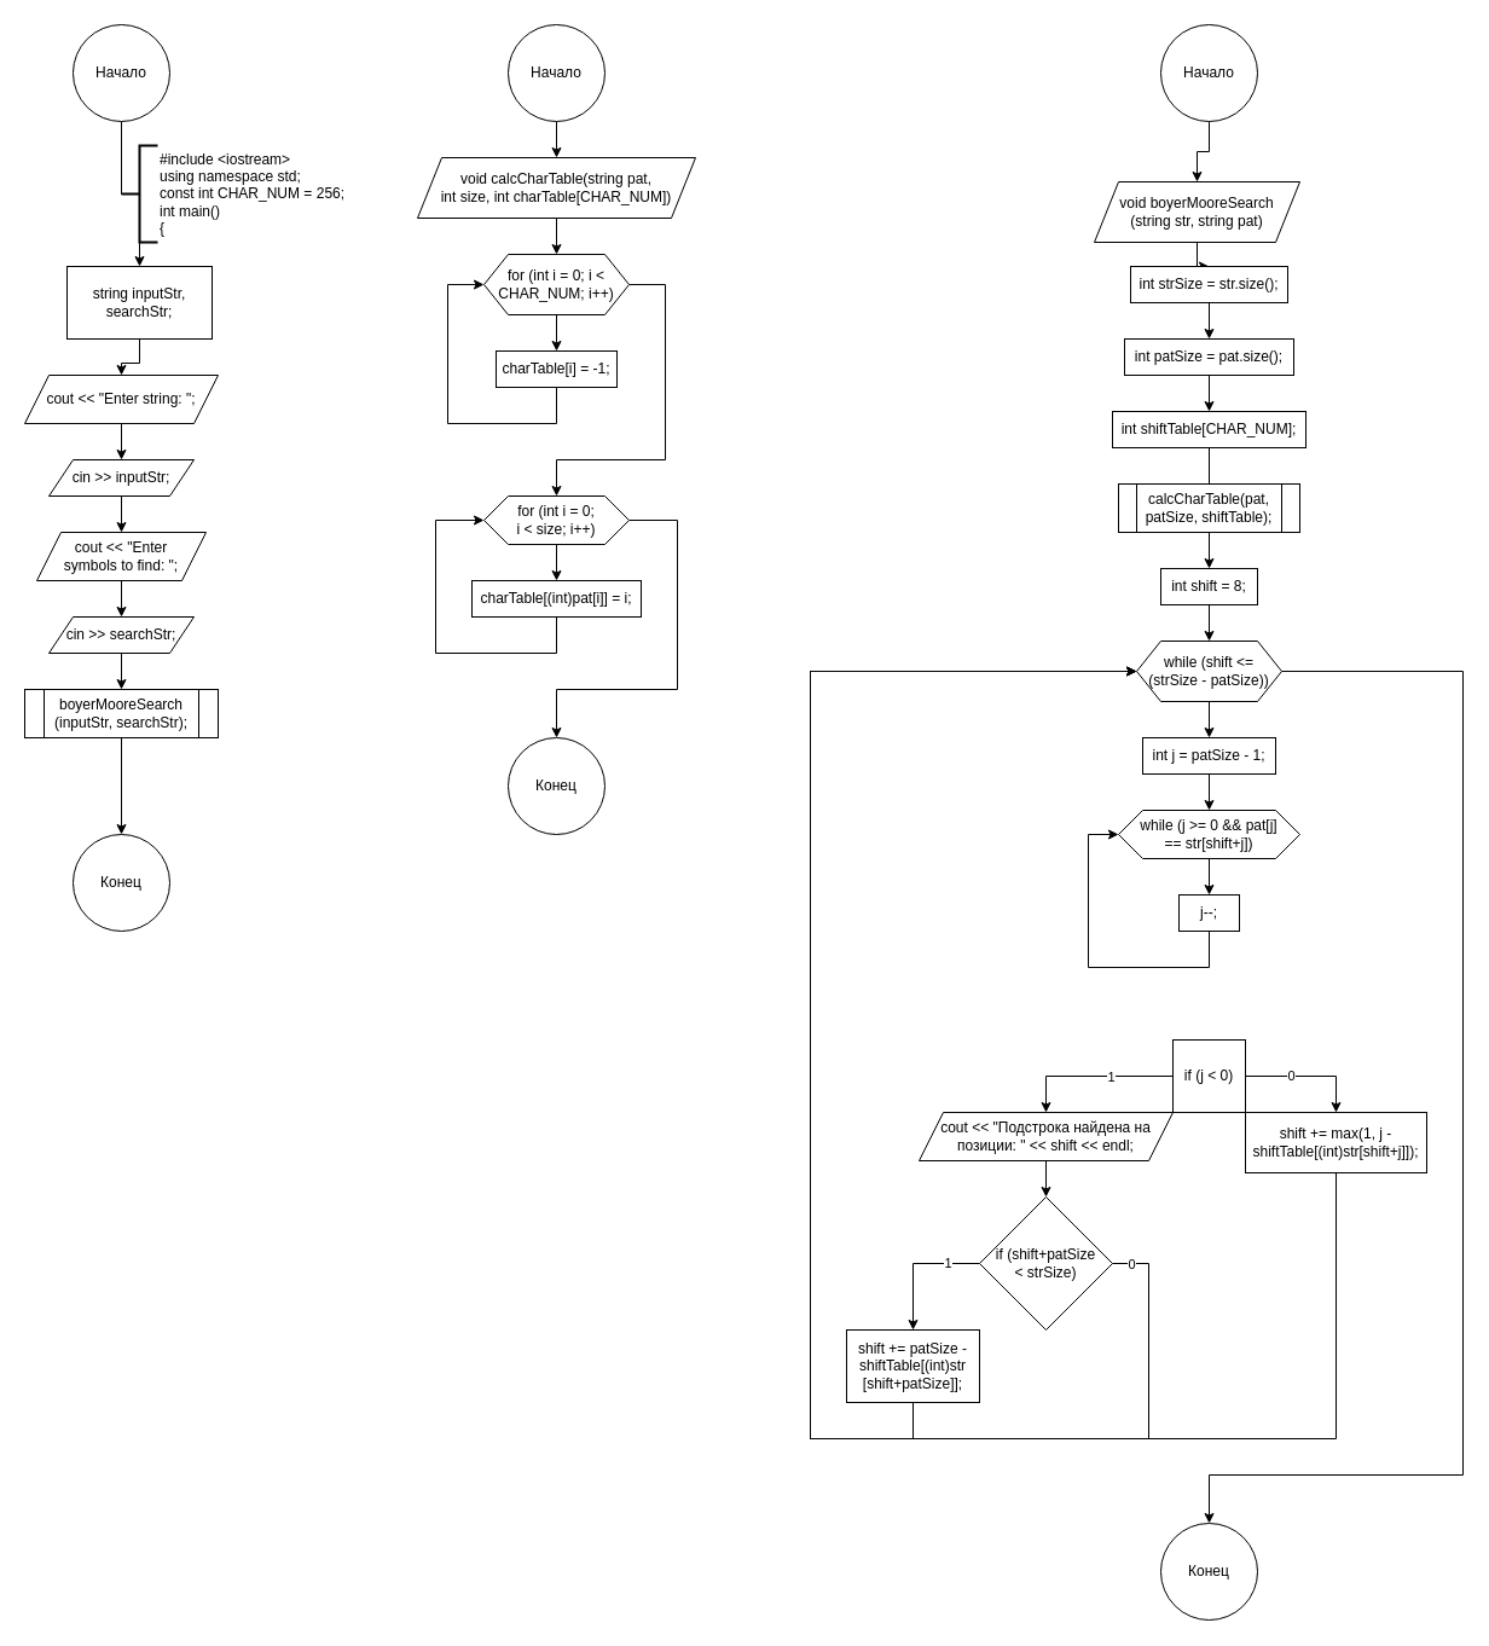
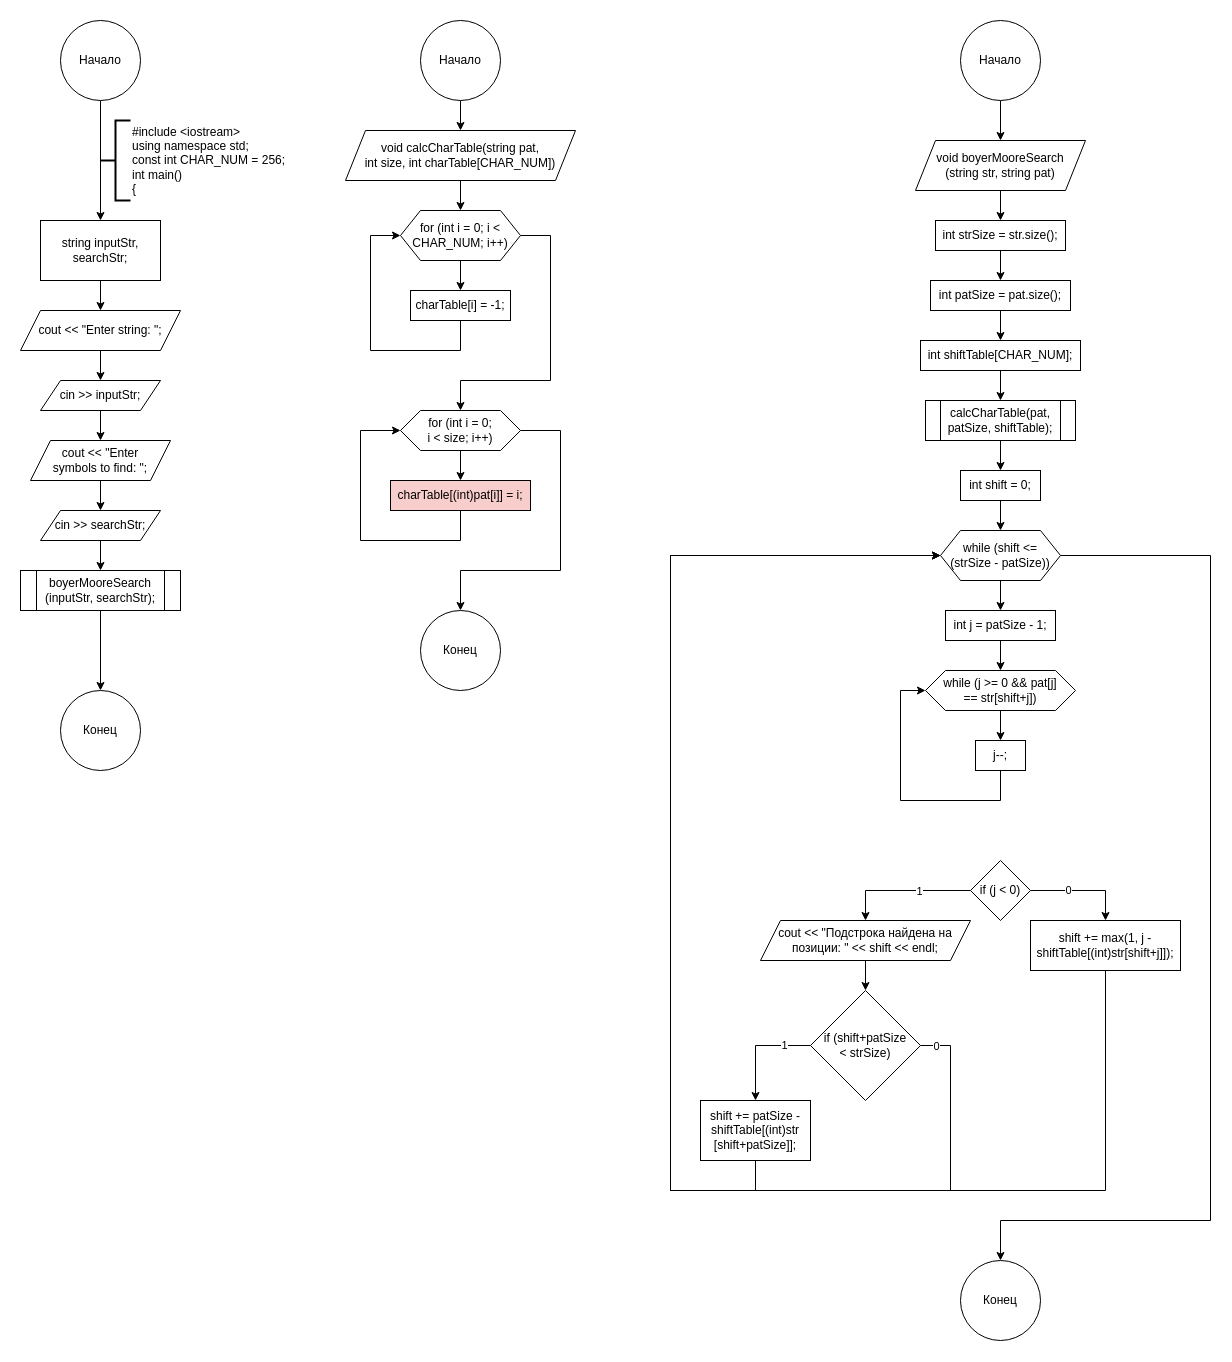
  <mxCell id="0" />
  <mxCell id="1" parent="0" />
  <mxCell id="2" style="edgeStyle=orthogonalEdgeStyle;rounded=0;orthogonalLoop=1;jettySize=auto;html=1;entryX=0.5;entryY=0;entryDx=0;entryDy=0;" edge="1" parent="1" source="3" target="5"><mxGeometry relative="1" as="geometry" /></mxCell>
  <mxCell id="3" value="Начало" style="ellipse;whiteSpace=wrap;html=1;aspect=fixed;" vertex="1" parent="1"><mxGeometry x="60" width="80" height="80" as="geometry" y="20" /></mxCell>
  <mxCell id="4" style="edgeStyle=orthogonalEdgeStyle;rounded=0;orthogonalLoop=1;jettySize=auto;html=1;entryX=0.5;entryY=0;entryDx=0;entryDy=0;" edge="1" parent="1" source="5" target="7"><mxGeometry relative="1" as="geometry" /></mxCell>
- <mxCell id="5" value="string inputStr, searchStr;" style="rounded=0;whiteSpace=wrap;html=1;" vertex="1" parent="1"><mxGeometry x="55" y="220" width="120" height="60" as="geometry" /></mxCell>
+ <mxCell id="5" value="string inputStr, searchStr;" style="rounded=0;whiteSpace=wrap;html=1;" vertex="1" parent="1"><mxGeometry x="40" y="220" width="120" height="60" as="geometry" /></mxCell>
  <mxCell id="6" style="edgeStyle=orthogonalEdgeStyle;rounded=0;orthogonalLoop=1;jettySize=auto;html=1;entryX=0.5;entryY=0;entryDx=0;entryDy=0;" edge="1" parent="1" source="7" target="10"><mxGeometry relative="1" as="geometry" /></mxCell>
  <mxCell id="7" value="cout &amp;lt;&amp;lt; &quot;Enter string: &quot;;" style="shape=parallelogram;perimeter=parallelogramPerimeter;whiteSpace=wrap;html=1;fixedSize=1;" vertex="1" parent="1"><mxGeometry x="20" y="310" width="160" height="40" as="geometry" /></mxCell>
  <mxCell id="8" value="&lt;div&gt;#include &amp;lt;iostream&amp;gt;&lt;/div&gt;&lt;div&gt;using namespace std;&lt;/div&gt;&lt;div&gt;const int CHAR_NUM = 256;&lt;/div&gt;&lt;div&gt;&lt;div&gt;int main()&lt;/div&gt;&lt;div&gt;{&lt;/div&gt;&lt;/div&gt;" style="strokeWidth=2;html=1;shape=mxgraph.flowchart.annotation_2;align=left;labelPosition=right;pointerEvents=1;" vertex="1" parent="1"><mxGeometry x="100" y="120" width="30" height="80" as="geometry" /></mxCell>
  <mxCell id="9" style="edgeStyle=orthogonalEdgeStyle;rounded=0;orthogonalLoop=1;jettySize=auto;html=1;entryX=0.5;entryY=0;entryDx=0;entryDy=0;" edge="1" parent="1" source="10" target="12"><mxGeometry relative="1" as="geometry" /></mxCell>
  <mxCell id="10" value="cin &amp;gt;&amp;gt; inputStr;" style="shape=parallelogram;perimeter=parallelogramPerimeter;whiteSpace=wrap;html=1;fixedSize=1;" vertex="1" parent="1"><mxGeometry x="40" y="380" width="120" height="30" as="geometry" /></mxCell>
  <mxCell id="11" style="edgeStyle=orthogonalEdgeStyle;rounded=0;orthogonalLoop=1;jettySize=auto;html=1;entryX=0.5;entryY=0;entryDx=0;entryDy=0;" edge="1" parent="1" source="12" target="14"><mxGeometry relative="1" as="geometry" /></mxCell>
  <mxCell id="12" value="cout &amp;lt;&amp;lt; &quot;Enter&lt;div&gt;symbols to find: &quot;;&lt;/div&gt;" style="shape=parallelogram;perimeter=parallelogramPerimeter;whiteSpace=wrap;html=1;fixedSize=1;" vertex="1" parent="1"><mxGeometry x="30" y="440" width="140" height="40" as="geometry" /></mxCell>
  <mxCell id="13" style="edgeStyle=orthogonalEdgeStyle;rounded=0;orthogonalLoop=1;jettySize=auto;html=1;entryX=0.5;entryY=0;entryDx=0;entryDy=0;" edge="1" parent="1" source="14" target="16"><mxGeometry relative="1" as="geometry" /></mxCell>
  <mxCell id="14" value="cin &amp;gt;&amp;gt; searchStr;" style="shape=parallelogram;perimeter=parallelogramPerimeter;whiteSpace=wrap;html=1;fixedSize=1;" vertex="1" parent="1"><mxGeometry x="40" y="510" width="120" height="30" as="geometry" /></mxCell>
  <mxCell id="15" style="edgeStyle=orthogonalEdgeStyle;rounded=0;orthogonalLoop=1;jettySize=auto;html=1;entryX=0.5;entryY=0;entryDx=0;entryDy=0;" edge="1" parent="1" source="16" target="17"><mxGeometry relative="1" as="geometry" /></mxCell>
  <mxCell id="16" value="boyerMooreSearch&lt;div&gt;(inputStr, searchStr);&lt;/div&gt;" style="shape=process;whiteSpace=wrap;html=1;backgroundOutline=1;" vertex="1" parent="1"><mxGeometry x="20" y="570" width="160" height="40" as="geometry" /></mxCell>
  <mxCell id="17" value="Конец" style="ellipse;whiteSpace=wrap;html=1;aspect=fixed;" vertex="1" parent="1"><mxGeometry x="60" y="690" width="80" height="80" as="geometry" /></mxCell>
  <mxCell id="18" style="edgeStyle=orthogonalEdgeStyle;rounded=0;orthogonalLoop=1;jettySize=auto;html=1;entryX=0.5;entryY=0;entryDx=0;entryDy=0;" edge="1" parent="1" source="19" target="21"><mxGeometry relative="1" as="geometry" /></mxCell>
  <mxCell id="19" value="Начало" style="ellipse;whiteSpace=wrap;html=1;aspect=fixed;" vertex="1" parent="1"><mxGeometry x="420" width="80" height="80" as="geometry" y="20" /></mxCell>
  <mxCell id="20" style="edgeStyle=orthogonalEdgeStyle;rounded=0;orthogonalLoop=1;jettySize=auto;html=1;entryX=0.5;entryY=0;entryDx=0;entryDy=0;" edge="1" parent="1" source="21" target="24"><mxGeometry relative="1" as="geometry" /></mxCell>
  <mxCell id="21" value="void calcCharTable(string pat,&lt;div&gt;int size, int charTable[CHAR_NUM])&lt;/div&gt;" style="shape=parallelogram;perimeter=parallelogramPerimeter;whiteSpace=wrap;html=1;fixedSize=1;" vertex="1" parent="1"><mxGeometry x="345" y="130" width="230" height="50" as="geometry" /></mxCell>
  <mxCell id="22" style="edgeStyle=orthogonalEdgeStyle;rounded=0;orthogonalLoop=1;jettySize=auto;html=1;entryX=0.5;entryY=0;entryDx=0;entryDy=0;" edge="1" parent="1" source="24" target="26"><mxGeometry relative="1" as="geometry" /></mxCell>
  <mxCell id="23" style="edgeStyle=orthogonalEdgeStyle;rounded=0;orthogonalLoop=1;jettySize=auto;html=1;entryX=0.5;entryY=0;entryDx=0;entryDy=0;" edge="1" parent="1" source="24" target="29"><mxGeometry relative="1" as="geometry"><Array as="points"><mxPoint x="550" y="235" /><mxPoint x="550" y="380" /><mxPoint x="460" y="380" /></Array></mxGeometry></mxCell>
  <mxCell id="24" value="for (int i = 0; i &amp;lt; CHAR_NUM; i++)" style="shape=hexagon;perimeter=hexagonPerimeter2;whiteSpace=wrap;html=1;fixedSize=1;" vertex="1" parent="1"><mxGeometry x="400" y="210" width="120" height="50" as="geometry" /></mxCell>
  <mxCell id="25" style="edgeStyle=orthogonalEdgeStyle;rounded=0;orthogonalLoop=1;jettySize=auto;html=1;entryX=0;entryY=0.5;entryDx=0;entryDy=0;" edge="1" parent="1" source="26" target="24"><mxGeometry relative="1" as="geometry"><Array as="points"><mxPoint x="460" y="350" /><mxPoint x="370" y="350" /><mxPoint x="370" y="235" /></Array></mxGeometry></mxCell>
  <mxCell id="26" value="charTable[i] = -1;" style="rounded=0;whiteSpace=wrap;html=1;" vertex="1" parent="1"><mxGeometry x="410" y="290" width="100" height="30" as="geometry" /></mxCell>
  <mxCell id="27" style="edgeStyle=orthogonalEdgeStyle;rounded=0;orthogonalLoop=1;jettySize=auto;html=1;entryX=0.5;entryY=0;entryDx=0;entryDy=0;" edge="1" parent="1" source="29" target="31"><mxGeometry relative="1" as="geometry" /></mxCell>
  <mxCell id="28" style="edgeStyle=orthogonalEdgeStyle;rounded=0;orthogonalLoop=1;jettySize=auto;html=1;entryX=0.5;entryY=0;entryDx=0;entryDy=0;" edge="1" parent="1" source="29" target="32"><mxGeometry relative="1" as="geometry"><mxPoint x="460" y="630" as="targetPoint" /><Array as="points"><mxPoint x="560" y="430" /><mxPoint x="560" y="570" /><mxPoint x="460" y="570" /></Array></mxGeometry></mxCell>
  <mxCell id="29" value="for (int i = 0;&lt;div&gt;i &amp;lt; size; i++)&lt;/div&gt;" style="shape=hexagon;perimeter=hexagonPerimeter2;whiteSpace=wrap;html=1;fixedSize=1;" vertex="1" parent="1"><mxGeometry x="400" y="410" width="120" height="40" as="geometry" /></mxCell>
  <mxCell id="30" style="edgeStyle=orthogonalEdgeStyle;rounded=0;orthogonalLoop=1;jettySize=auto;html=1;entryX=0;entryY=0.5;entryDx=0;entryDy=0;" edge="1" parent="1" source="31" target="29"><mxGeometry relative="1" as="geometry"><Array as="points"><mxPoint x="460" y="540" /><mxPoint x="360" y="540" /><mxPoint x="360" y="430" /></Array></mxGeometry></mxCell>
- <mxCell id="31" value="charTable[(int)pat[i]] = i;" style="rounded=0;whiteSpace=wrap;html=1;" vertex="1" parent="1"><mxGeometry x="390" y="480" width="140" height="30" as="geometry" /></mxCell>
+ <mxCell id="31" value="charTable[(int)pat[i]] = i;" style="rounded=0;whiteSpace=wrap;html=1;fillColor=#f8cecc;" vertex="1" parent="1"><mxGeometry x="390" y="480" width="140" height="30" as="geometry" /></mxCell>
  <mxCell id="32" value="Конец" style="ellipse;whiteSpace=wrap;html=1;aspect=fixed;" vertex="1" parent="1"><mxGeometry x="420" y="610" width="80" height="80" as="geometry" /></mxCell>
  <mxCell id="33" style="edgeStyle=orthogonalEdgeStyle;rounded=0;orthogonalLoop=1;jettySize=auto;html=1;entryX=0.5;entryY=0;entryDx=0;entryDy=0;" edge="1" parent="1" source="34" target="36"><mxGeometry relative="1" as="geometry" /></mxCell>
  <mxCell id="34" value="Начало" style="ellipse;whiteSpace=wrap;html=1;aspect=fixed;" vertex="1" parent="1"><mxGeometry x="960" width="80" height="80" as="geometry" y="20" /></mxCell>
  <mxCell id="35" style="edgeStyle=orthogonalEdgeStyle;rounded=0;orthogonalLoop=1;jettySize=auto;html=1;entryX=0.5;entryY=0;entryDx=0;entryDy=0;" edge="1" parent="1" source="36" target="38"><mxGeometry relative="1" as="geometry" /></mxCell>
- <mxCell id="36" value="void boyerMooreSearch&lt;div&gt;(string str, string pat)&lt;/div&gt;" style="shape=parallelogram;perimeter=parallelogramPerimeter;whiteSpace=wrap;html=1;fixedSize=1;" vertex="1" parent="1"><mxGeometry x="905" y="150" width="170" height="50" as="geometry" /></mxCell>
+ <mxCell id="36" value="void boyerMooreSearch&lt;div&gt;(string str, string pat)&lt;/div&gt;" style="shape=parallelogram;perimeter=parallelogramPerimeter;whiteSpace=wrap;html=1;fixedSize=1;" vertex="1" parent="1"><mxGeometry x="915" y="140" width="170" height="50" as="geometry" /></mxCell>
  <mxCell id="37" style="edgeStyle=orthogonalEdgeStyle;rounded=0;orthogonalLoop=1;jettySize=auto;html=1;entryX=0.5;entryY=0;entryDx=0;entryDy=0;" edge="1" parent="1" source="38" target="40"><mxGeometry relative="1" as="geometry" /></mxCell>
  <mxCell id="38" value="int strSize = str.size();" style="rounded=0;whiteSpace=wrap;html=1;" vertex="1" parent="1"><mxGeometry x="935" y="220" width="130" height="30" as="geometry" /></mxCell>
  <mxCell id="39" style="edgeStyle=orthogonalEdgeStyle;rounded=0;orthogonalLoop=1;jettySize=auto;html=1;entryX=0.5;entryY=0;entryDx=0;entryDy=0;" edge="1" parent="1" source="40" target="42"><mxGeometry relative="1" as="geometry" /></mxCell>
  <mxCell id="40" value="int patSize = pat.size();" style="rounded=0;whiteSpace=wrap;html=1;" vertex="1" parent="1"><mxGeometry x="930" y="280" width="140" height="30" as="geometry" /></mxCell>
- <mxCell id="41" style="edgeStyle=orthogonalEdgeStyle;rounded=0;orthogonalLoop=1;jettySize=auto;html=1;entryX=0.5;entryY=0;entryDx=0;entryDy=0;endArrow=none;" edge="1" parent="1" source="42" target="44"><mxGeometry relative="1" as="geometry" /></mxCell>
+ <mxCell id="41" style="edgeStyle=orthogonalEdgeStyle;rounded=0;orthogonalLoop=1;jettySize=auto;html=1;entryX=0.5;entryY=0;entryDx=0;entryDy=0;" edge="1" parent="1" source="42" target="44"><mxGeometry relative="1" as="geometry" /></mxCell>
  <mxCell id="42" value="int shiftTable[CHAR_NUM];" style="rounded=0;whiteSpace=wrap;html=1;" vertex="1" parent="1"><mxGeometry x="920" y="340" width="160" height="30" as="geometry" /></mxCell>
  <mxCell id="43" style="edgeStyle=orthogonalEdgeStyle;rounded=0;orthogonalLoop=1;jettySize=auto;html=1;entryX=0.5;entryY=0;entryDx=0;entryDy=0;" edge="1" parent="1" source="44" target="46"><mxGeometry relative="1" as="geometry" /></mxCell>
  <mxCell id="44" value="calcCharTable(pat, patSize, shiftTable);" style="shape=process;whiteSpace=wrap;html=1;backgroundOutline=1;" vertex="1" parent="1"><mxGeometry x="925" y="400" width="150" height="40" as="geometry" /></mxCell>
  <mxCell id="45" style="edgeStyle=orthogonalEdgeStyle;rounded=0;orthogonalLoop=1;jettySize=auto;html=1;entryX=0.5;entryY=0;entryDx=0;entryDy=0;" edge="1" parent="1" source="46" target="49"><mxGeometry relative="1" as="geometry" /></mxCell>
- <mxCell id="46" value="int shift = 8;" style="rounded=0;whiteSpace=wrap;html=1;" vertex="1" parent="1"><mxGeometry x="960" y="470" width="80" height="30" as="geometry" /></mxCell>
+ <mxCell id="46" value="int shift = 0;" style="rounded=0;whiteSpace=wrap;html=1;" vertex="1" parent="1"><mxGeometry x="960" y="470" width="80" height="30" as="geometry" /></mxCell>
  <mxCell id="47" style="edgeStyle=orthogonalEdgeStyle;rounded=0;orthogonalLoop=1;jettySize=auto;html=1;entryX=0.5;entryY=0;entryDx=0;entryDy=0;" edge="1" parent="1" source="49" target="51"><mxGeometry relative="1" as="geometry" /></mxCell>
  <mxCell id="48" style="edgeStyle=orthogonalEdgeStyle;rounded=0;orthogonalLoop=1;jettySize=auto;html=1;entryX=0.5;entryY=0;entryDx=0;entryDy=0;" edge="1" parent="1" source="49" target="72"><mxGeometry relative="1" as="geometry"><Array as="points"><mxPoint x="1210" y="555" /><mxPoint x="1210" y="1220" /><mxPoint x="1000" y="1220" /></Array></mxGeometry></mxCell>
  <mxCell id="49" value="while (shift &amp;lt;= (strSize - patSize))" style="shape=hexagon;perimeter=hexagonPerimeter2;whiteSpace=wrap;html=1;fixedSize=1;" vertex="1" parent="1"><mxGeometry x="940" y="530" width="120" height="50" as="geometry" /></mxCell>
  <mxCell id="50" style="edgeStyle=orthogonalEdgeStyle;rounded=0;orthogonalLoop=1;jettySize=auto;html=1;entryX=0.5;entryY=0;entryDx=0;entryDy=0;" edge="1" parent="1" source="51" target="53"><mxGeometry relative="1" as="geometry" /></mxCell>
  <mxCell id="51" value="int j = patSize - 1;" style="rounded=0;whiteSpace=wrap;html=1;" vertex="1" parent="1"><mxGeometry x="945" y="610" width="110" height="30" as="geometry" /></mxCell>
  <mxCell id="52" style="edgeStyle=orthogonalEdgeStyle;rounded=0;orthogonalLoop=1;jettySize=auto;html=1;entryX=0.5;entryY=0;entryDx=0;entryDy=0;" edge="1" parent="1" source="53" target="55"><mxGeometry relative="1" as="geometry" /></mxCell>
  <mxCell id="53" value="while (j &amp;gt;= 0 &amp;amp;&amp;amp; pat[j]&lt;div&gt;== str[shift+j])&lt;/div&gt;" style="shape=hexagon;perimeter=hexagonPerimeter2;whiteSpace=wrap;html=1;fixedSize=1;" vertex="1" parent="1"><mxGeometry x="925" y="670" width="150" height="40" as="geometry" /></mxCell>
  <mxCell id="54" style="edgeStyle=orthogonalEdgeStyle;rounded=0;orthogonalLoop=1;jettySize=auto;html=1;entryX=0;entryY=0.5;entryDx=0;entryDy=0;" edge="1" parent="1" source="55" target="53"><mxGeometry relative="1" as="geometry"><Array as="points"><mxPoint x="1000" y="800" /><mxPoint x="900" y="800" /><mxPoint x="900" y="690" /></Array></mxGeometry></mxCell>
  <mxCell id="55" value="j--;" style="rounded=0;whiteSpace=wrap;html=1;" vertex="1" parent="1"><mxGeometry x="975" y="740" width="50" height="30" as="geometry" /></mxCell>
  <mxCell id="56" style="edgeStyle=orthogonalEdgeStyle;rounded=0;orthogonalLoop=1;jettySize=auto;html=1;entryX=0.5;entryY=0;entryDx=0;entryDy=0;" edge="1" parent="1" source="60" target="62"><mxGeometry relative="1" as="geometry"><Array as="points"><mxPoint x="865" y="890" /></Array></mxGeometry></mxCell>
  <mxCell id="57" value="1" style="edgeLabel;html=1;align=center;verticalAlign=middle;resizable=0;points=[];" vertex="1" connectable="0" parent="56"><mxGeometry x="-0.235" relative="1" as="geometry"><mxPoint as="offset" /></mxGeometry></mxCell>
  <mxCell id="58" style="edgeStyle=orthogonalEdgeStyle;rounded=0;orthogonalLoop=1;jettySize=auto;html=1;entryX=0.5;entryY=0;entryDx=0;entryDy=0;" edge="1" parent="1" source="60" target="71"><mxGeometry relative="1" as="geometry"><mxPoint x="1080" y="910" as="targetPoint" /><Array as="points"><mxPoint x="1105" y="890" /></Array></mxGeometry></mxCell>
  <mxCell id="59" value="0" style="edgeLabel;html=1;align=center;verticalAlign=middle;resizable=0;points=[];" vertex="1" connectable="0" parent="58"><mxGeometry x="-0.286" y="1" relative="1" as="geometry"><mxPoint as="offset" /></mxGeometry></mxCell>
- <mxCell id="60" value="if (j &amp;lt; 0)" style="whiteSpace=wrap;html=1;rounded=0;" vertex="1" parent="1"><mxGeometry x="970" y="860" width="60" height="60" as="geometry" /></mxCell>
+ <mxCell id="60" value="if (j &amp;lt; 0)" style="rhombus;whiteSpace=wrap;html=1;" vertex="1" parent="1"><mxGeometry x="970" y="860" width="60" height="60" as="geometry" /></mxCell>
  <mxCell id="61" style="edgeStyle=orthogonalEdgeStyle;rounded=0;orthogonalLoop=1;jettySize=auto;html=1;entryX=0.5;entryY=0;entryDx=0;entryDy=0;" edge="1" parent="1" source="62" target="67"><mxGeometry relative="1" as="geometry" /></mxCell>
  <mxCell id="62" value="cout &amp;lt;&amp;lt; &quot;Подстрока найдена на&lt;div&gt;позиции: &quot; &amp;lt;&amp;lt; shift &amp;lt;&amp;lt; endl;&lt;/div&gt;" style="shape=parallelogram;perimeter=parallelogramPerimeter;whiteSpace=wrap;html=1;fixedSize=1;" vertex="1" parent="1"><mxGeometry x="760" y="920" width="210" height="40" as="geometry" /></mxCell>
  <mxCell id="63" style="edgeStyle=orthogonalEdgeStyle;rounded=0;orthogonalLoop=1;jettySize=auto;html=1;entryX=0.5;entryY=0;entryDx=0;entryDy=0;" edge="1" parent="1" source="67" target="69"><mxGeometry relative="1" as="geometry"><Array as="points"><mxPoint x="755" y="1045" /></Array></mxGeometry></mxCell>
  <mxCell id="64" value="1" style="edgeLabel;html=1;align=center;verticalAlign=middle;resizable=0;points=[];" vertex="1" connectable="0" parent="63"><mxGeometry x="-0.515" y="-1" relative="1" as="geometry"><mxPoint as="offset" /></mxGeometry></mxCell>
  <mxCell id="65" style="edgeStyle=orthogonalEdgeStyle;rounded=0;orthogonalLoop=1;jettySize=auto;html=1;entryX=0;entryY=0.5;entryDx=0;entryDy=0;" edge="1" parent="1" source="67" target="49"><mxGeometry relative="1" as="geometry"><mxPoint x="1000" y="1230" as="targetPoint" /><Array as="points"><mxPoint x="950" y="1045" /><mxPoint x="950" y="1190" /><mxPoint x="670" y="1190" /><mxPoint x="670" y="555" /></Array></mxGeometry></mxCell>
  <mxCell id="66" value="0" style="edgeLabel;html=1;align=center;verticalAlign=middle;resizable=0;points=[];" vertex="1" connectable="0" parent="65"><mxGeometry x="-0.978" relative="1" as="geometry"><mxPoint as="offset" /></mxGeometry></mxCell>
  <mxCell id="67" value="if (shift+patSize&lt;div&gt;&amp;lt; strSize)&lt;/div&gt;" style="rhombus;whiteSpace=wrap;html=1;" vertex="1" parent="1"><mxGeometry x="810" y="990" width="110" height="110" as="geometry" /></mxCell>
  <mxCell id="68" style="edgeStyle=orthogonalEdgeStyle;rounded=0;orthogonalLoop=1;jettySize=auto;html=1;entryX=0;entryY=0.5;entryDx=0;entryDy=0;" edge="1" parent="1" source="69" target="49"><mxGeometry relative="1" as="geometry"><mxPoint x="1000" y="1230" as="targetPoint" /><Array as="points"><mxPoint x="755" y="1190" /><mxPoint x="670" y="1190" /><mxPoint x="670" y="555" /></Array></mxGeometry></mxCell>
  <mxCell id="69" value="&lt;div&gt;shift += patSize -&lt;span style=&quot;background-color: transparent; color: light-dark(rgb(0, 0, 0), rgb(255, 255, 255));&quot;&gt;shiftTable[(int)str&lt;/span&gt;&lt;/div&gt;&lt;div&gt;&lt;span style=&quot;background-color: transparent; color: light-dark(rgb(0, 0, 0), rgb(255, 255, 255));&quot;&gt;[shift+patSize]];&lt;/span&gt;&lt;/div&gt;" style="rounded=0;whiteSpace=wrap;html=1;" vertex="1" parent="1"><mxGeometry x="700" y="1100" width="110" height="60" as="geometry" /></mxCell>
  <mxCell id="70" style="edgeStyle=orthogonalEdgeStyle;rounded=0;orthogonalLoop=1;jettySize=auto;html=1;entryX=0;entryY=0.5;entryDx=0;entryDy=0;" edge="1" parent="1" source="71" target="49"><mxGeometry relative="1" as="geometry"><mxPoint x="1000" y="1230" as="targetPoint" /><Array as="points"><mxPoint x="1105" y="1190" /><mxPoint x="670" y="1190" /><mxPoint x="670" y="555" /></Array></mxGeometry></mxCell>
  <mxCell id="71" value="shift += max(1, j -&lt;div&gt;shiftTable[(int)str[shift+j]]);&lt;/div&gt;" style="rounded=0;whiteSpace=wrap;html=1;" vertex="1" parent="1"><mxGeometry x="1030" y="920" width="150" height="50" as="geometry" /></mxCell>
  <mxCell id="72" value="Конец" style="ellipse;whiteSpace=wrap;html=1;aspect=fixed;" vertex="1" parent="1"><mxGeometry x="960" y="1260" width="80" height="80" as="geometry" /></mxCell>
